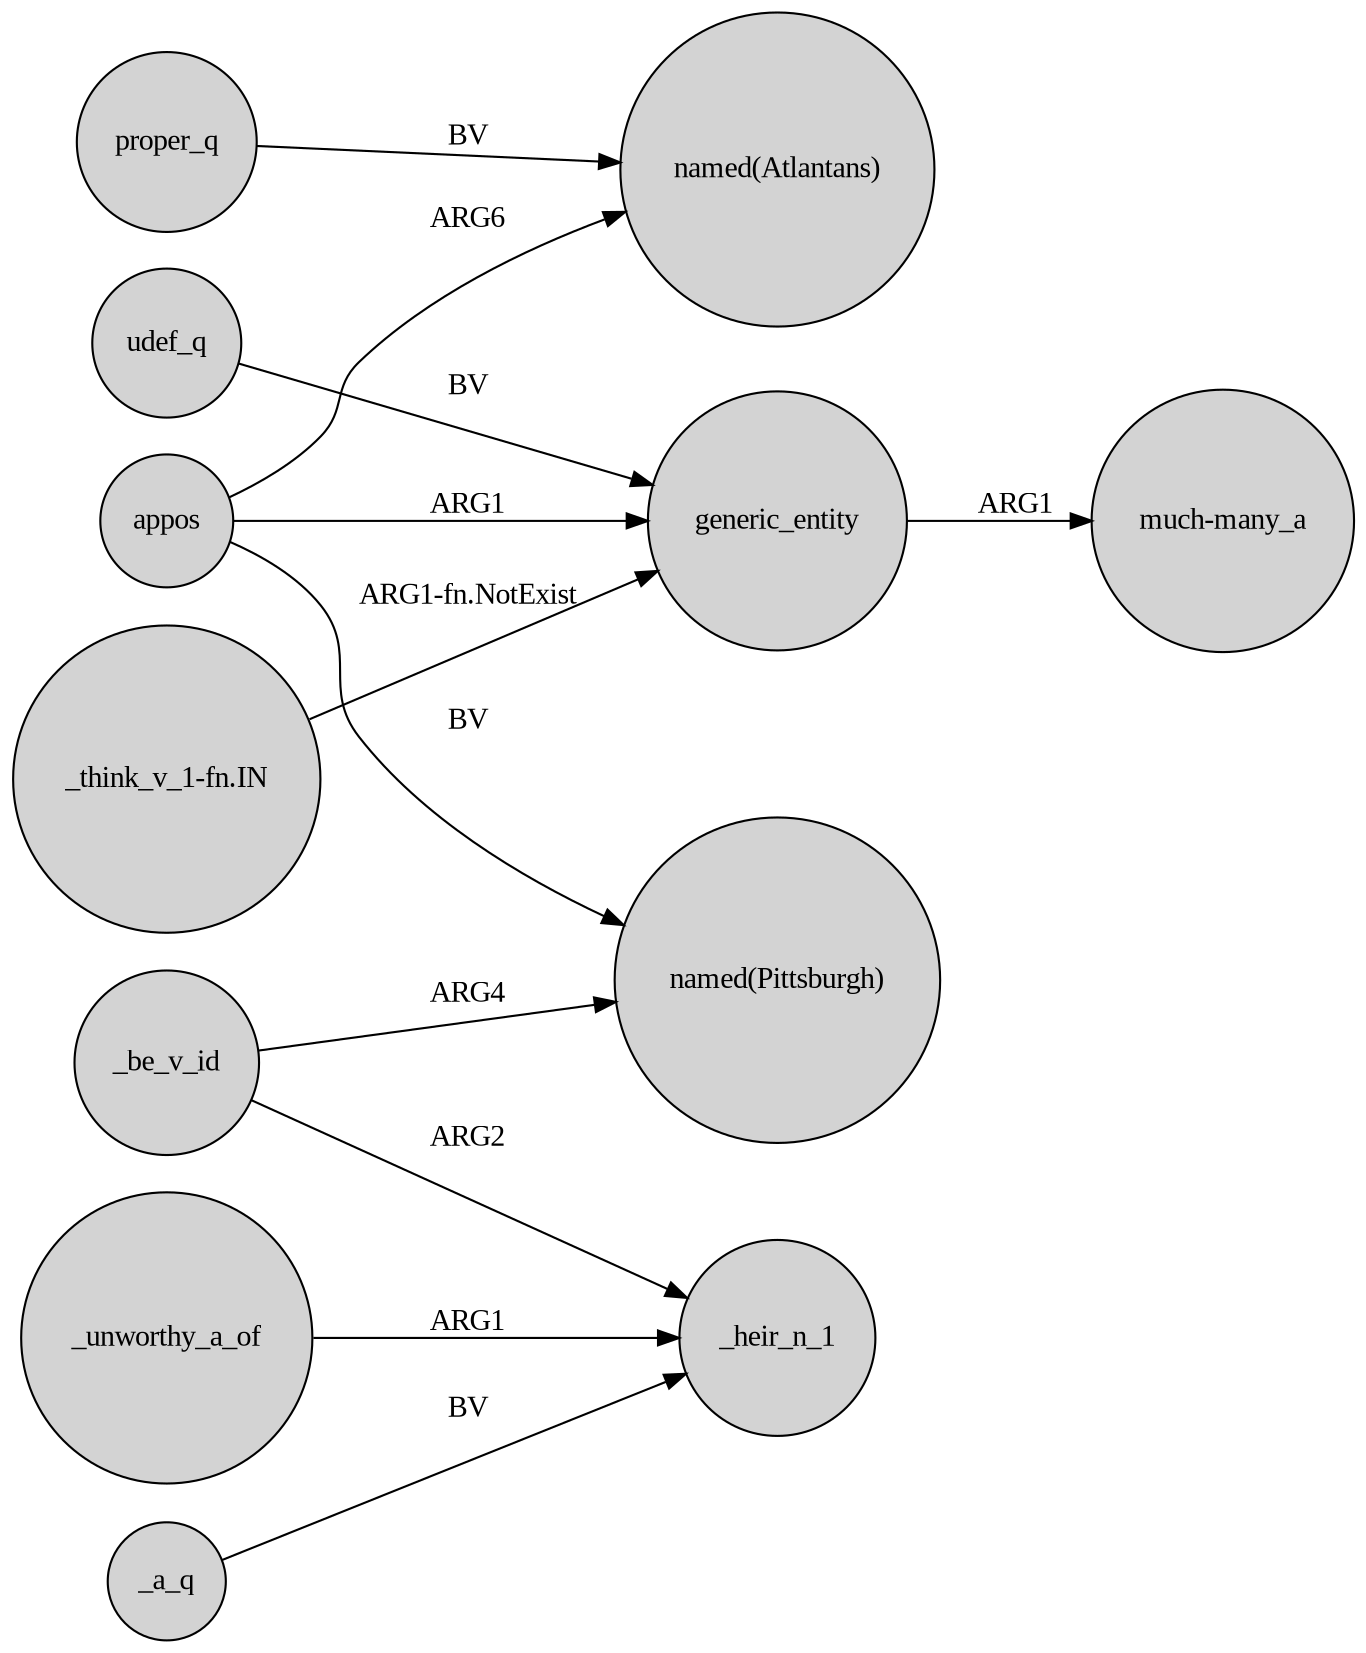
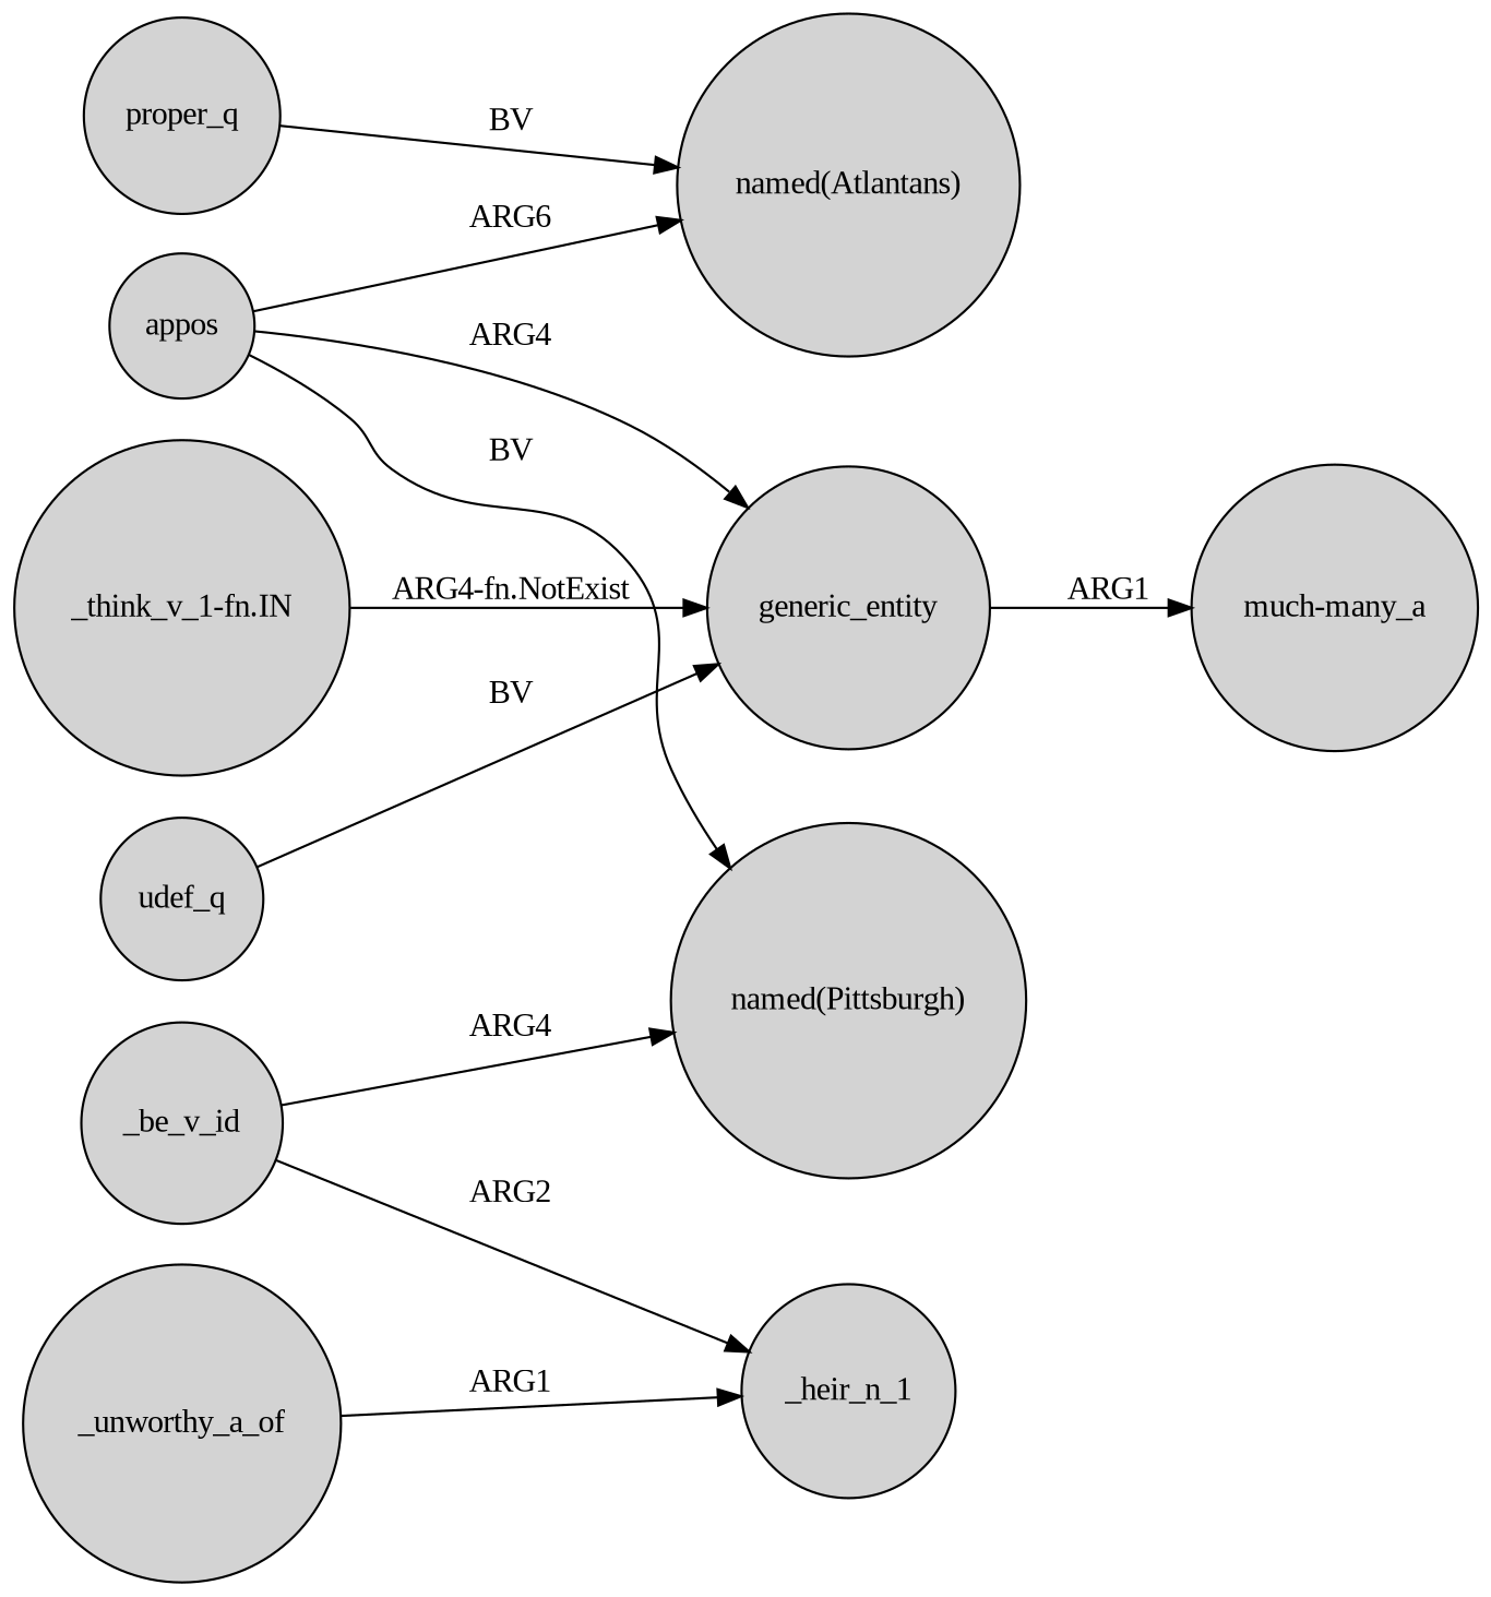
  digraph {
    fontname="Liberation Serif"
    rankdir=LR
    node [fontname="Liberation Serif" shape=circle style=filled]
    edge [fontname="Liberation Serif"]
    appos
    "named(Atlantans)"
    generic_entity
    "named(Pittsburgh)"
    "much-many_a"
    "_think_v_1-fn.IN"
    _be_v_id
    _heir_n_1
    udef_q
    _unworthy_a_of
    proper_q
-   _a_q
    appos -> "named(Atlantans)" [label=ARG6]
-   appos -> generic_entity [label=ARG1]
+   appos -> generic_entity [label=ARG4]
    appos -> "named(Pittsburgh)" [label=BV]
    generic_entity -> "much-many_a" [label=ARG1]
-   "_think_v_1-fn.IN" -> generic_entity [label="ARG1-fn.NotExist"]
+   "_think_v_1-fn.IN" -> generic_entity [label="ARG4-fn.NotExist"]
    _be_v_id -> "named(Pittsburgh)" [label=ARG4]
    _be_v_id -> _heir_n_1 [label=ARG2]
    udef_q -> generic_entity [label=BV]
    _unworthy_a_of -> _heir_n_1 [label=ARG1]
    proper_q -> "named(Atlantans)" [label=BV]
-   _a_q -> _heir_n_1 [label=BV]
  }
